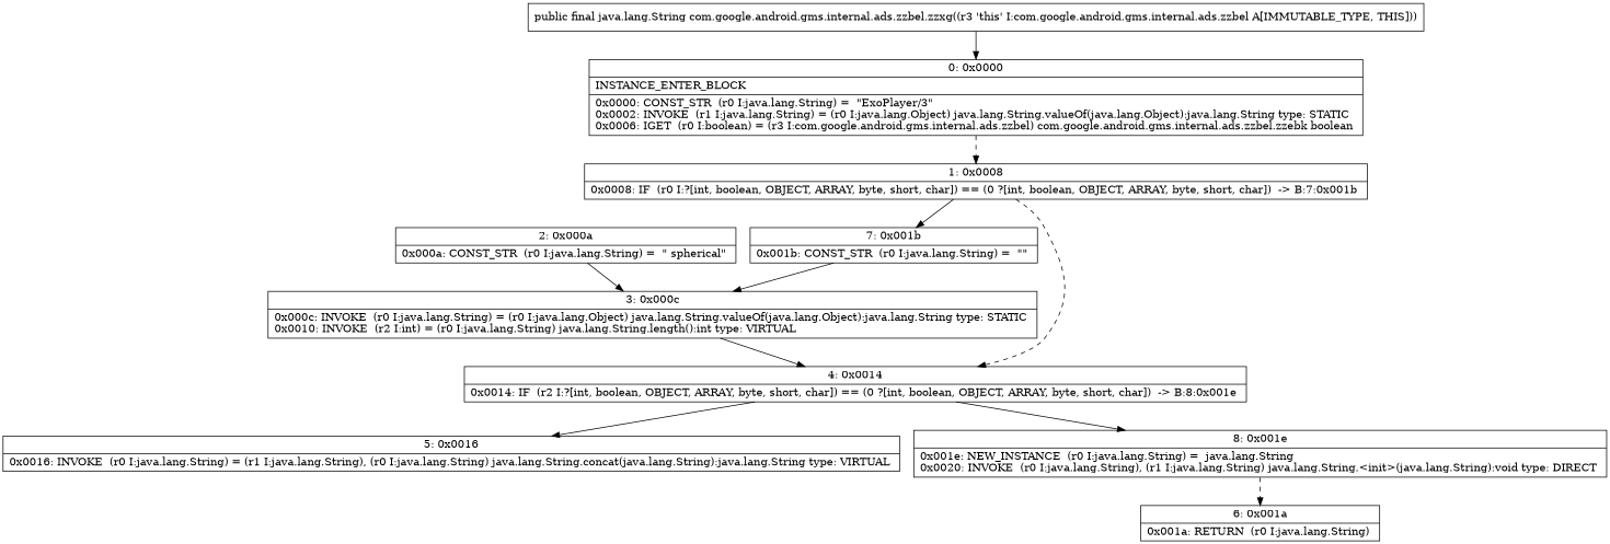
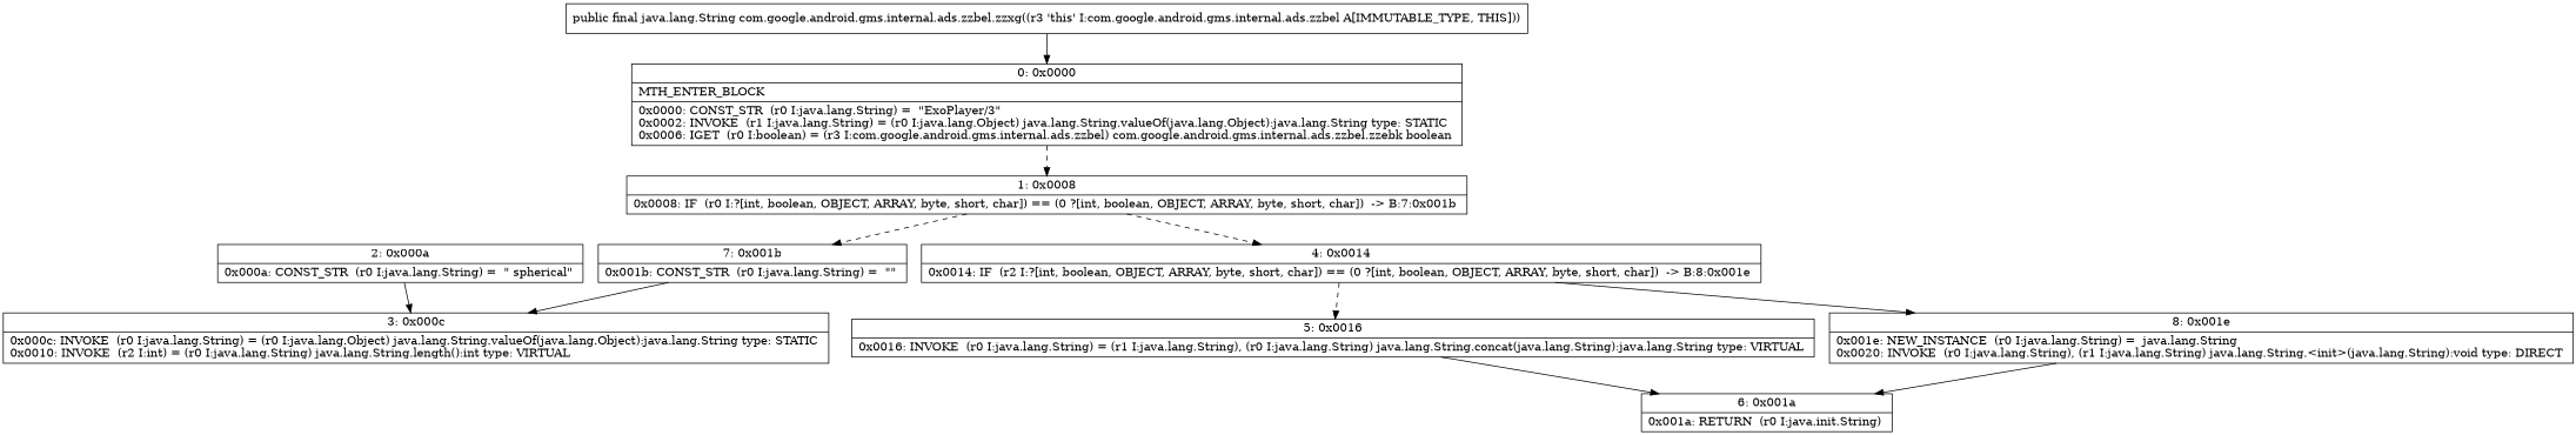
  digraph {
    node [shape=record]
-   n1 [label="{0\:\ 0x0000|INSTANCE_ENTER_BLOCK\l|0x0000: CONST_STR  (r0 I:java.lang.String) =  \"ExoPlayer\/3\" \l0x0002: INVOKE  (r1 I:java.lang.String) = (r0 I:java.lang.Object) java.lang.String.valueOf(java.lang.Object):java.lang.String type: STATIC \l0x0006: IGET  (r0 I:boolean) = (r3 I:com.google.android.gms.internal.ads.zzbel) com.google.android.gms.internal.ads.zzbel.zzebk boolean \l}"]
+   n1 [label="{0\:\ 0x0000|MTH_ENTER_BLOCK\l|0x0000: CONST_STR  (r0 I:java.lang.String) =  \"ExoPlayer\/3\" \l0x0002: INVOKE  (r1 I:java.lang.String) = (r0 I:java.lang.Object) java.lang.String.valueOf(java.lang.Object):java.lang.String type: STATIC \l0x0006: IGET  (r0 I:boolean) = (r3 I:com.google.android.gms.internal.ads.zzbel) com.google.android.gms.internal.ads.zzbel.zzebk boolean \l}"]
    n2 [label="{1\:\ 0x0008|0x0008: IF  (r0 I:?[int, boolean, OBJECT, ARRAY, byte, short, char]) == (0 ?[int, boolean, OBJECT, ARRAY, byte, short, char])  \-\> B:7:0x001b \l}"]
    n3 [label="{7\:\ 0x001b|0x001b: CONST_STR  (r0 I:java.lang.String) =  \"\" \l}"]
    n4 [label="{4\:\ 0x0014|0x0014: IF  (r2 I:?[int, boolean, OBJECT, ARRAY, byte, short, char]) == (0 ?[int, boolean, OBJECT, ARRAY, byte, short, char])  \-\> B:8:0x001e \l}"]
    n5 [label="{2\:\ 0x000a|0x000a: CONST_STR  (r0 I:java.lang.String) =  \" spherical\" \l}"]
    n6 [label="{3\:\ 0x000c|0x000c: INVOKE  (r0 I:java.lang.String) = (r0 I:java.lang.Object) java.lang.String.valueOf(java.lang.Object):java.lang.String type: STATIC \l0x0010: INVOKE  (r2 I:int) = (r0 I:java.lang.String) java.lang.String.length():int type: VIRTUAL \l}"]
    n7 [label="{5\:\ 0x0016|0x0016: INVOKE  (r0 I:java.lang.String) = (r1 I:java.lang.String), (r0 I:java.lang.String) java.lang.String.concat(java.lang.String):java.lang.String type: VIRTUAL \l}"]
    n8 [label="{8\:\ 0x001e|0x001e: NEW_INSTANCE  (r0 I:java.lang.String) =  java.lang.String \l0x0020: INVOKE  (r0 I:java.lang.String), (r1 I:java.lang.String) java.lang.String.\<init\>(java.lang.String):void type: DIRECT \l}"]
-   n9 [label="{6\:\ 0x001a|0x001a: RETURN  (r0 I:java.lang.String) \l}"]
+   n9 [label="{6\:\ 0x001a|0x001a: RETURN  (r0 I:java.init.String) \l}"]
    n10 [label="{public final java.lang.String com.google.android.gms.internal.ads.zzbel.zzxg((r3 'this' I:com.google.android.gms.internal.ads.zzbel A[IMMUTABLE_TYPE, THIS])) }"]
    n1 -> n2 [style=dashed]
-   n2 -> n3
+   n2 -> n3 [style=dashed]
    n2 -> n4 [style=dashed]
    n3 -> n6
-   n4 -> n7 [style=solid]
+   n4 -> n7 [style=dashed]
    n4 -> n8
    n5 -> n6
-   n6 -> n4
-   n8 -> n9 [style=dashed]
+   n7 -> n9
+   n8 -> n9
    n10 -> n1
  }
